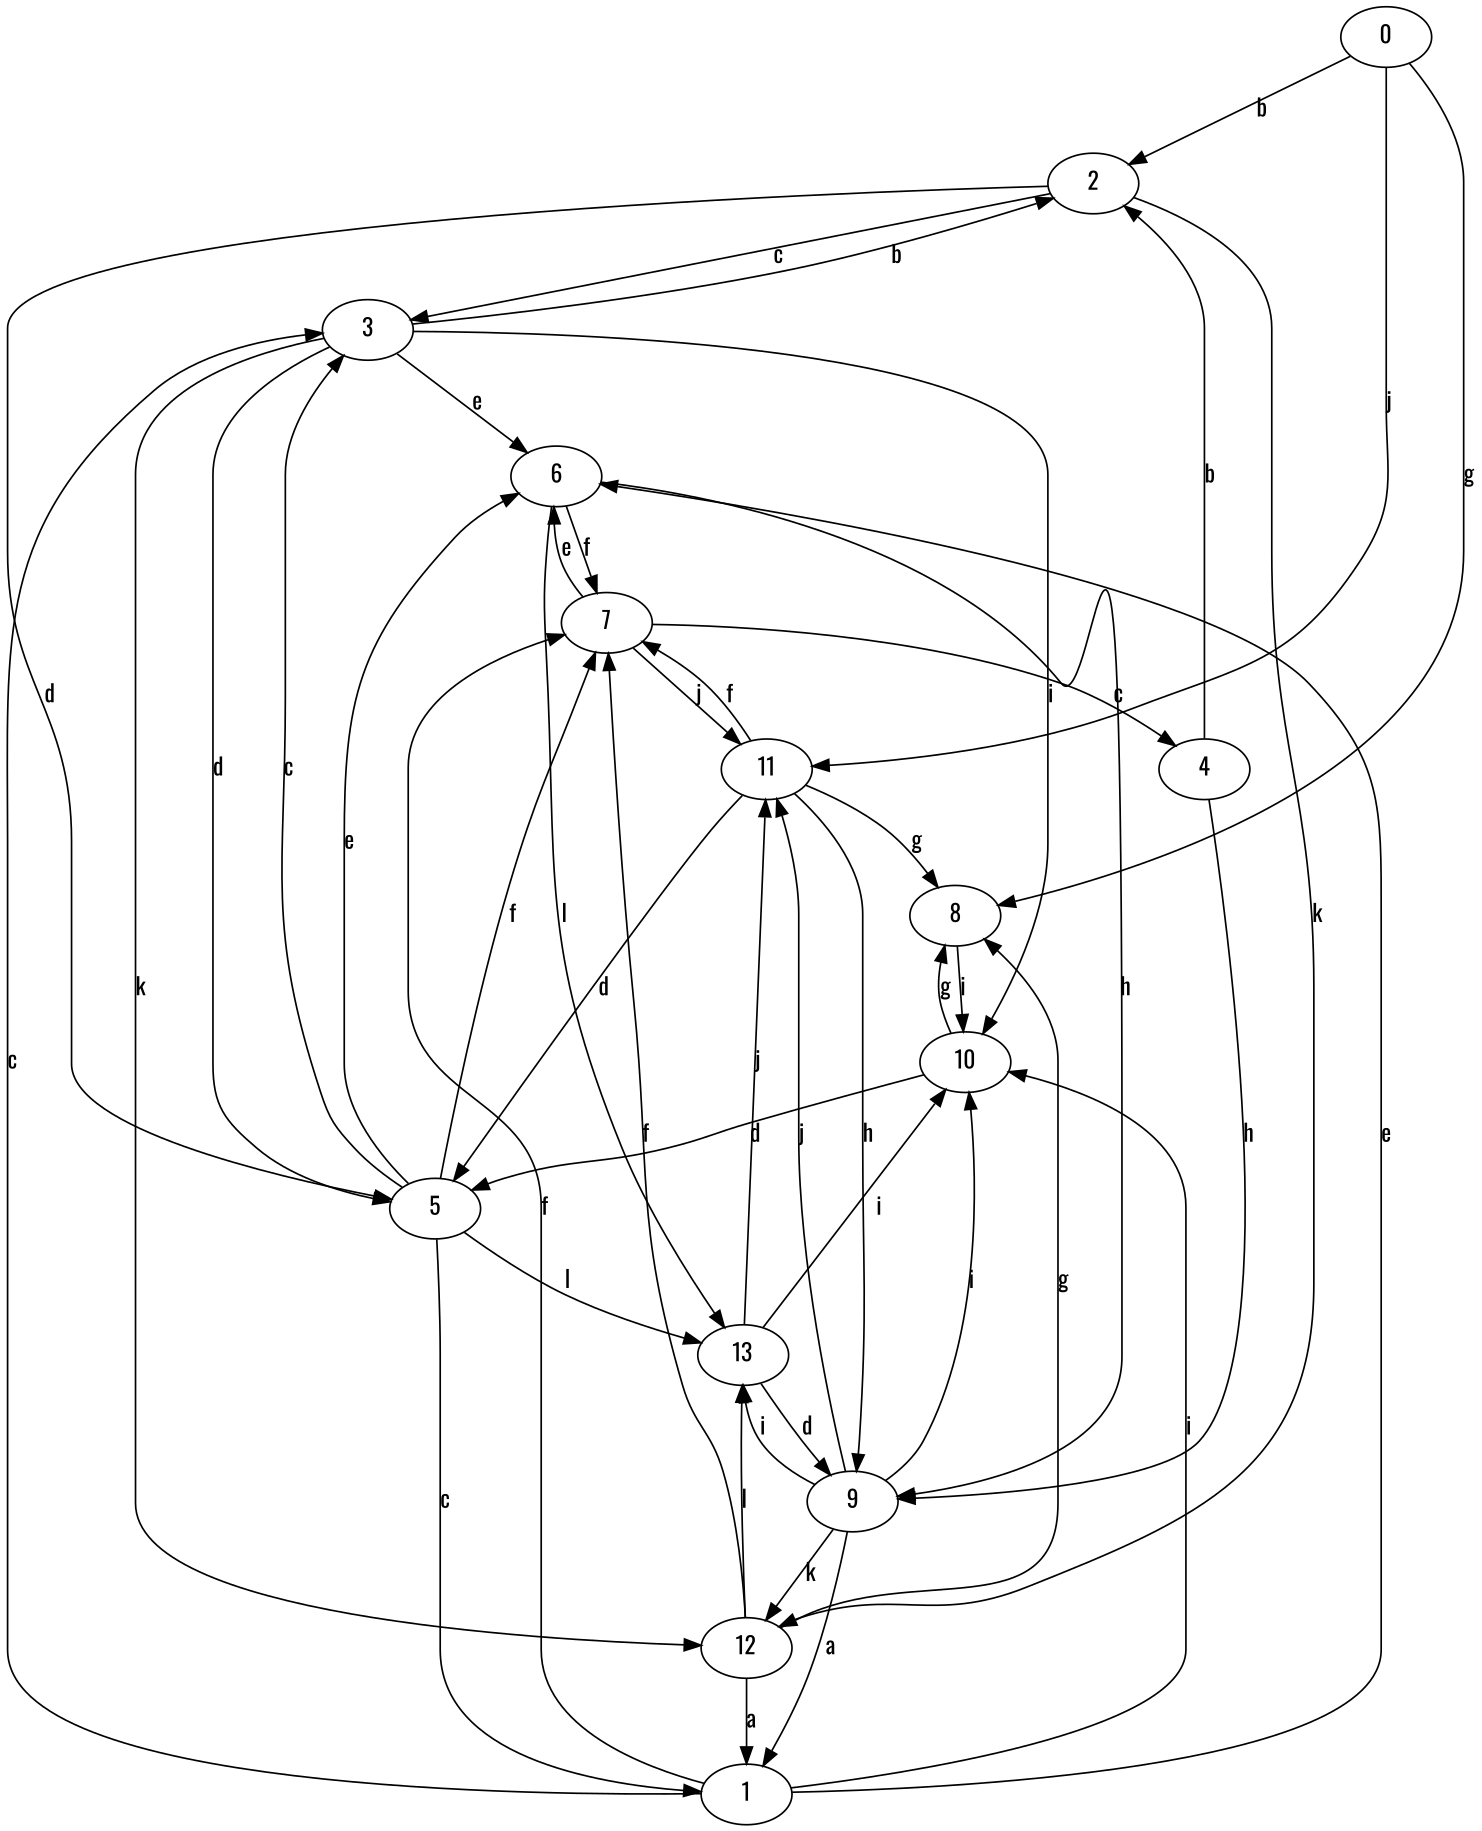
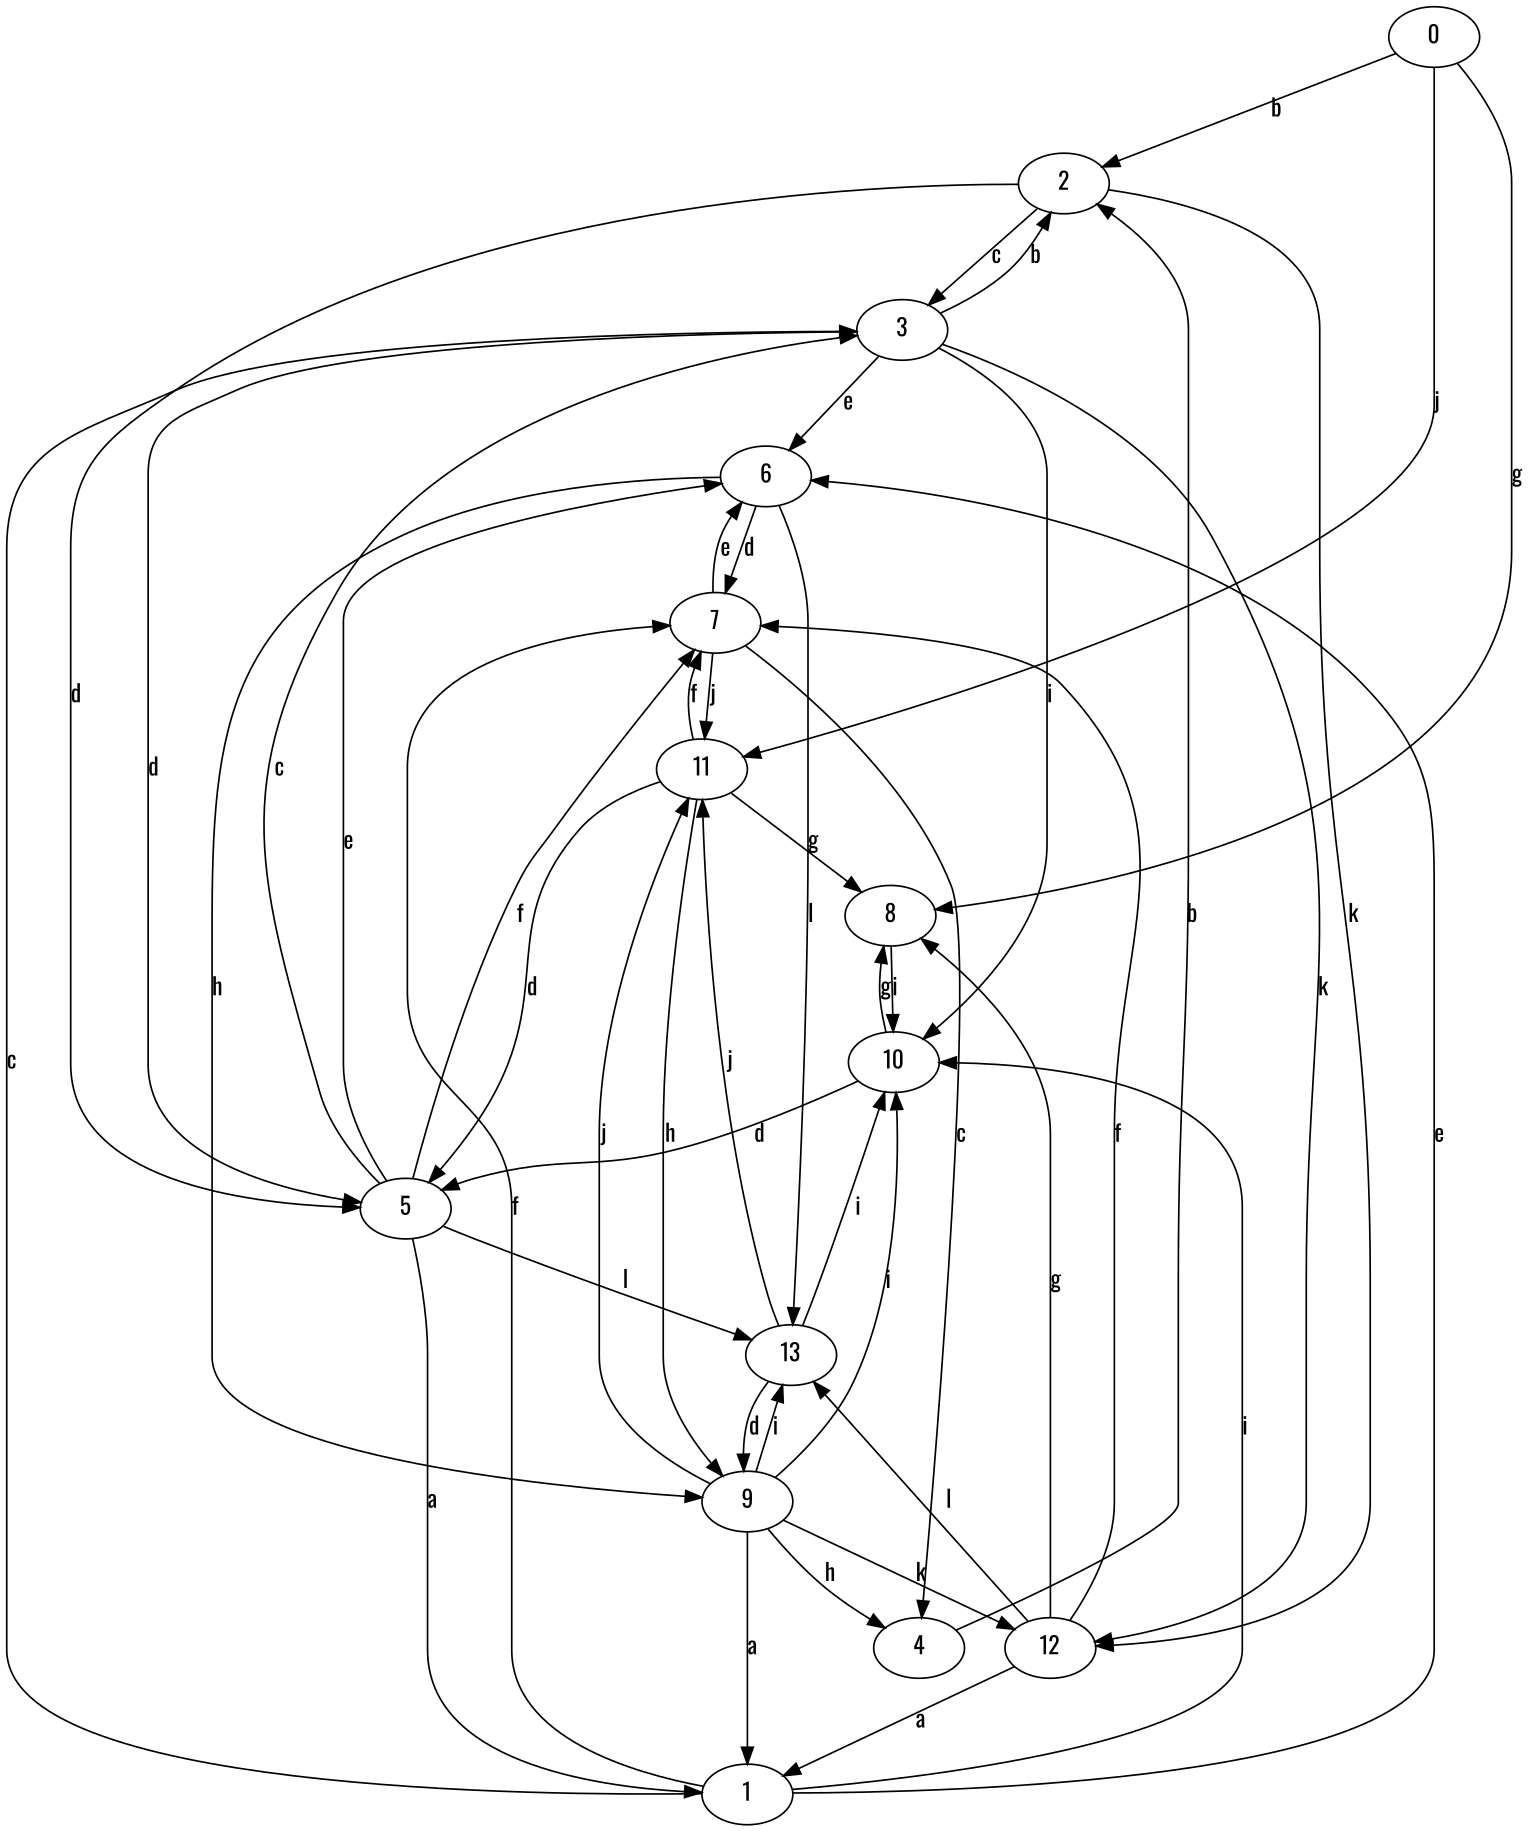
  strict digraph {
    fontname=Oswald
    node [fontname=Oswald]
    edge [fontname=Oswald]
    0
    2
    8
    11
    3
    5
    12
    10
    7
    9
    1
    6
    13
    4
    0 -> 2 [label=b]
    0 -> 8 [label=g]
    0 -> 11 [label=j]
    2 -> 3 [label=c]
    2 -> 5 [label=d]
    2 -> 12 [label=k]
    8 -> 10 [label=i]
    11 -> 8 [label=g]
    11 -> 5 [label=d]
    11 -> 7 [label=f]
    11 -> 9 [label=h]
    3 -> 2 [label=b]
    3 -> 5 [label=d]
    3 -> 12 [label=k]
    3 -> 10 [label=i]
    3 -> 6 [label=e]
    5 -> 3 [label=c]
    5 -> 7 [label=f]
-   5 -> 1 [label=c]
+   5 -> 1 [label=a]
    5 -> 6 [label=e]
    5 -> 13 [label=l]
    12 -> 8 [label=g]
    12 -> 7 [label=f]
    12 -> 1 [label=a]
    12 -> 13 [label=l]
    10 -> 8 [label=g]
    10 -> 5 [label=d]
    7 -> 11 [label=j]
    7 -> 6 [label=e]
    7 -> 4 [label=c]
    9 -> 11 [label=j]
    9 -> 12 [label=k]
    9 -> 10 [label=i]
    9 -> 1 [label=a]
    9 -> 13 [label=i]
    1 -> 3 [label=c]
    1 -> 10 [label=i]
    1 -> 7 [label=f]
    1 -> 6 [label=e]
-   6 -> 7 [label=f]
+   6 -> 7 [label=d]
    6 -> 9 [label=h]
    6 -> 13 [label=l]
    13 -> 11 [label=j]
    13 -> 10 [label=i]
    13 -> 9 [label=d]
    4 -> 2 [label=b]
-   4 -> 9 [label=h]
+   9 -> 4 [label=h]
  }
